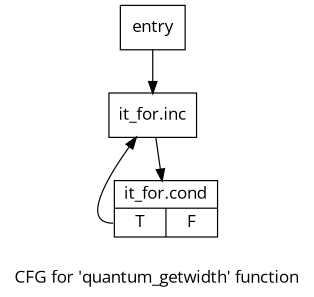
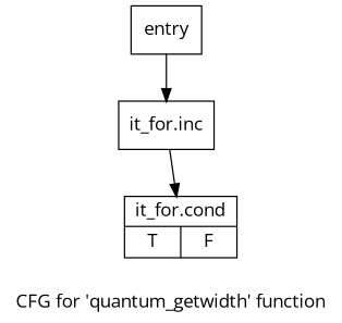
  digraph {
    fontname="Open Sans"
    label="CFG for 'quantum_getwidth' function"
    node [fontname="Open Sans" shape=record]
    edge [fontname="Open Sans"]
    n1 [label="{entry}"]
    n2 [label="{it_for.inc}"]
    n3 [label="{it_for.cond|{<s0>T|<s1>F}}"]
    n1 -> n2
    n2 -> n3
-   n3 -> n2 [tailport=s0]
  }
